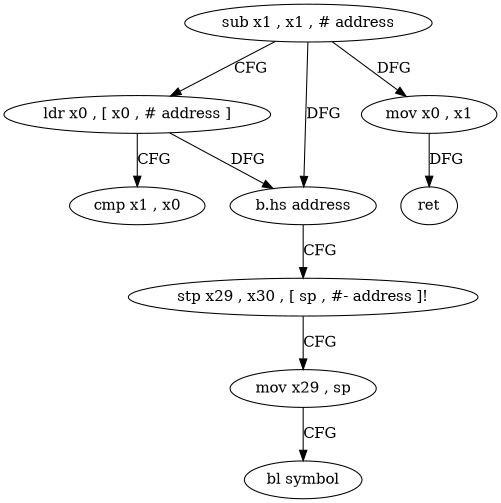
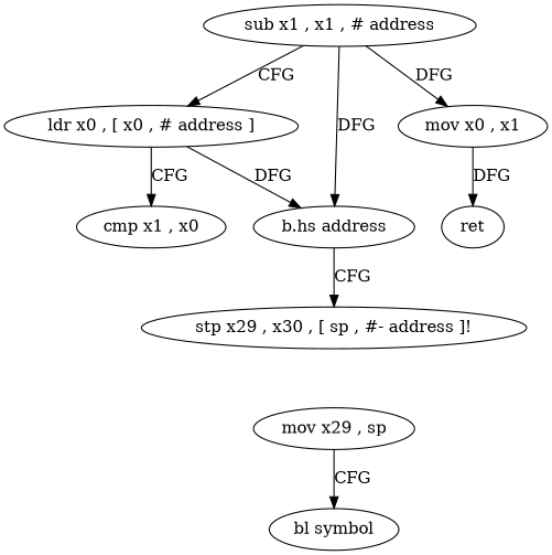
  digraph {
    n1 [label="sub x1 , x1 , # address"]
    n2 [label="ldr x0 , [ x0 , # address ]"]
    n3 [label="b.hs address"]
    n4 [label="mov x0 , x1"]
    n5 [label="cmp x1 , x0"]
    n6 [label="stp x29 , x30 , [ sp , #- address ]!"]
    n7 [label=ret]
    n8 [label="mov x29 , sp"]
    n9 [label="bl symbol"]
    n1 -> n2 [label=CFG]
    n1 -> n3 [label=DFG]
    n1 -> n4 [label=DFG]
    n2 -> n3 [label=DFG]
    n2 -> n5 [label=CFG]
    n3 -> n6 [label=CFG]
    n4 -> n7 [label=DFG]
-   n6 -> n8 [label=CFG]
    n8 -> n9 [label=CFG]
  }
